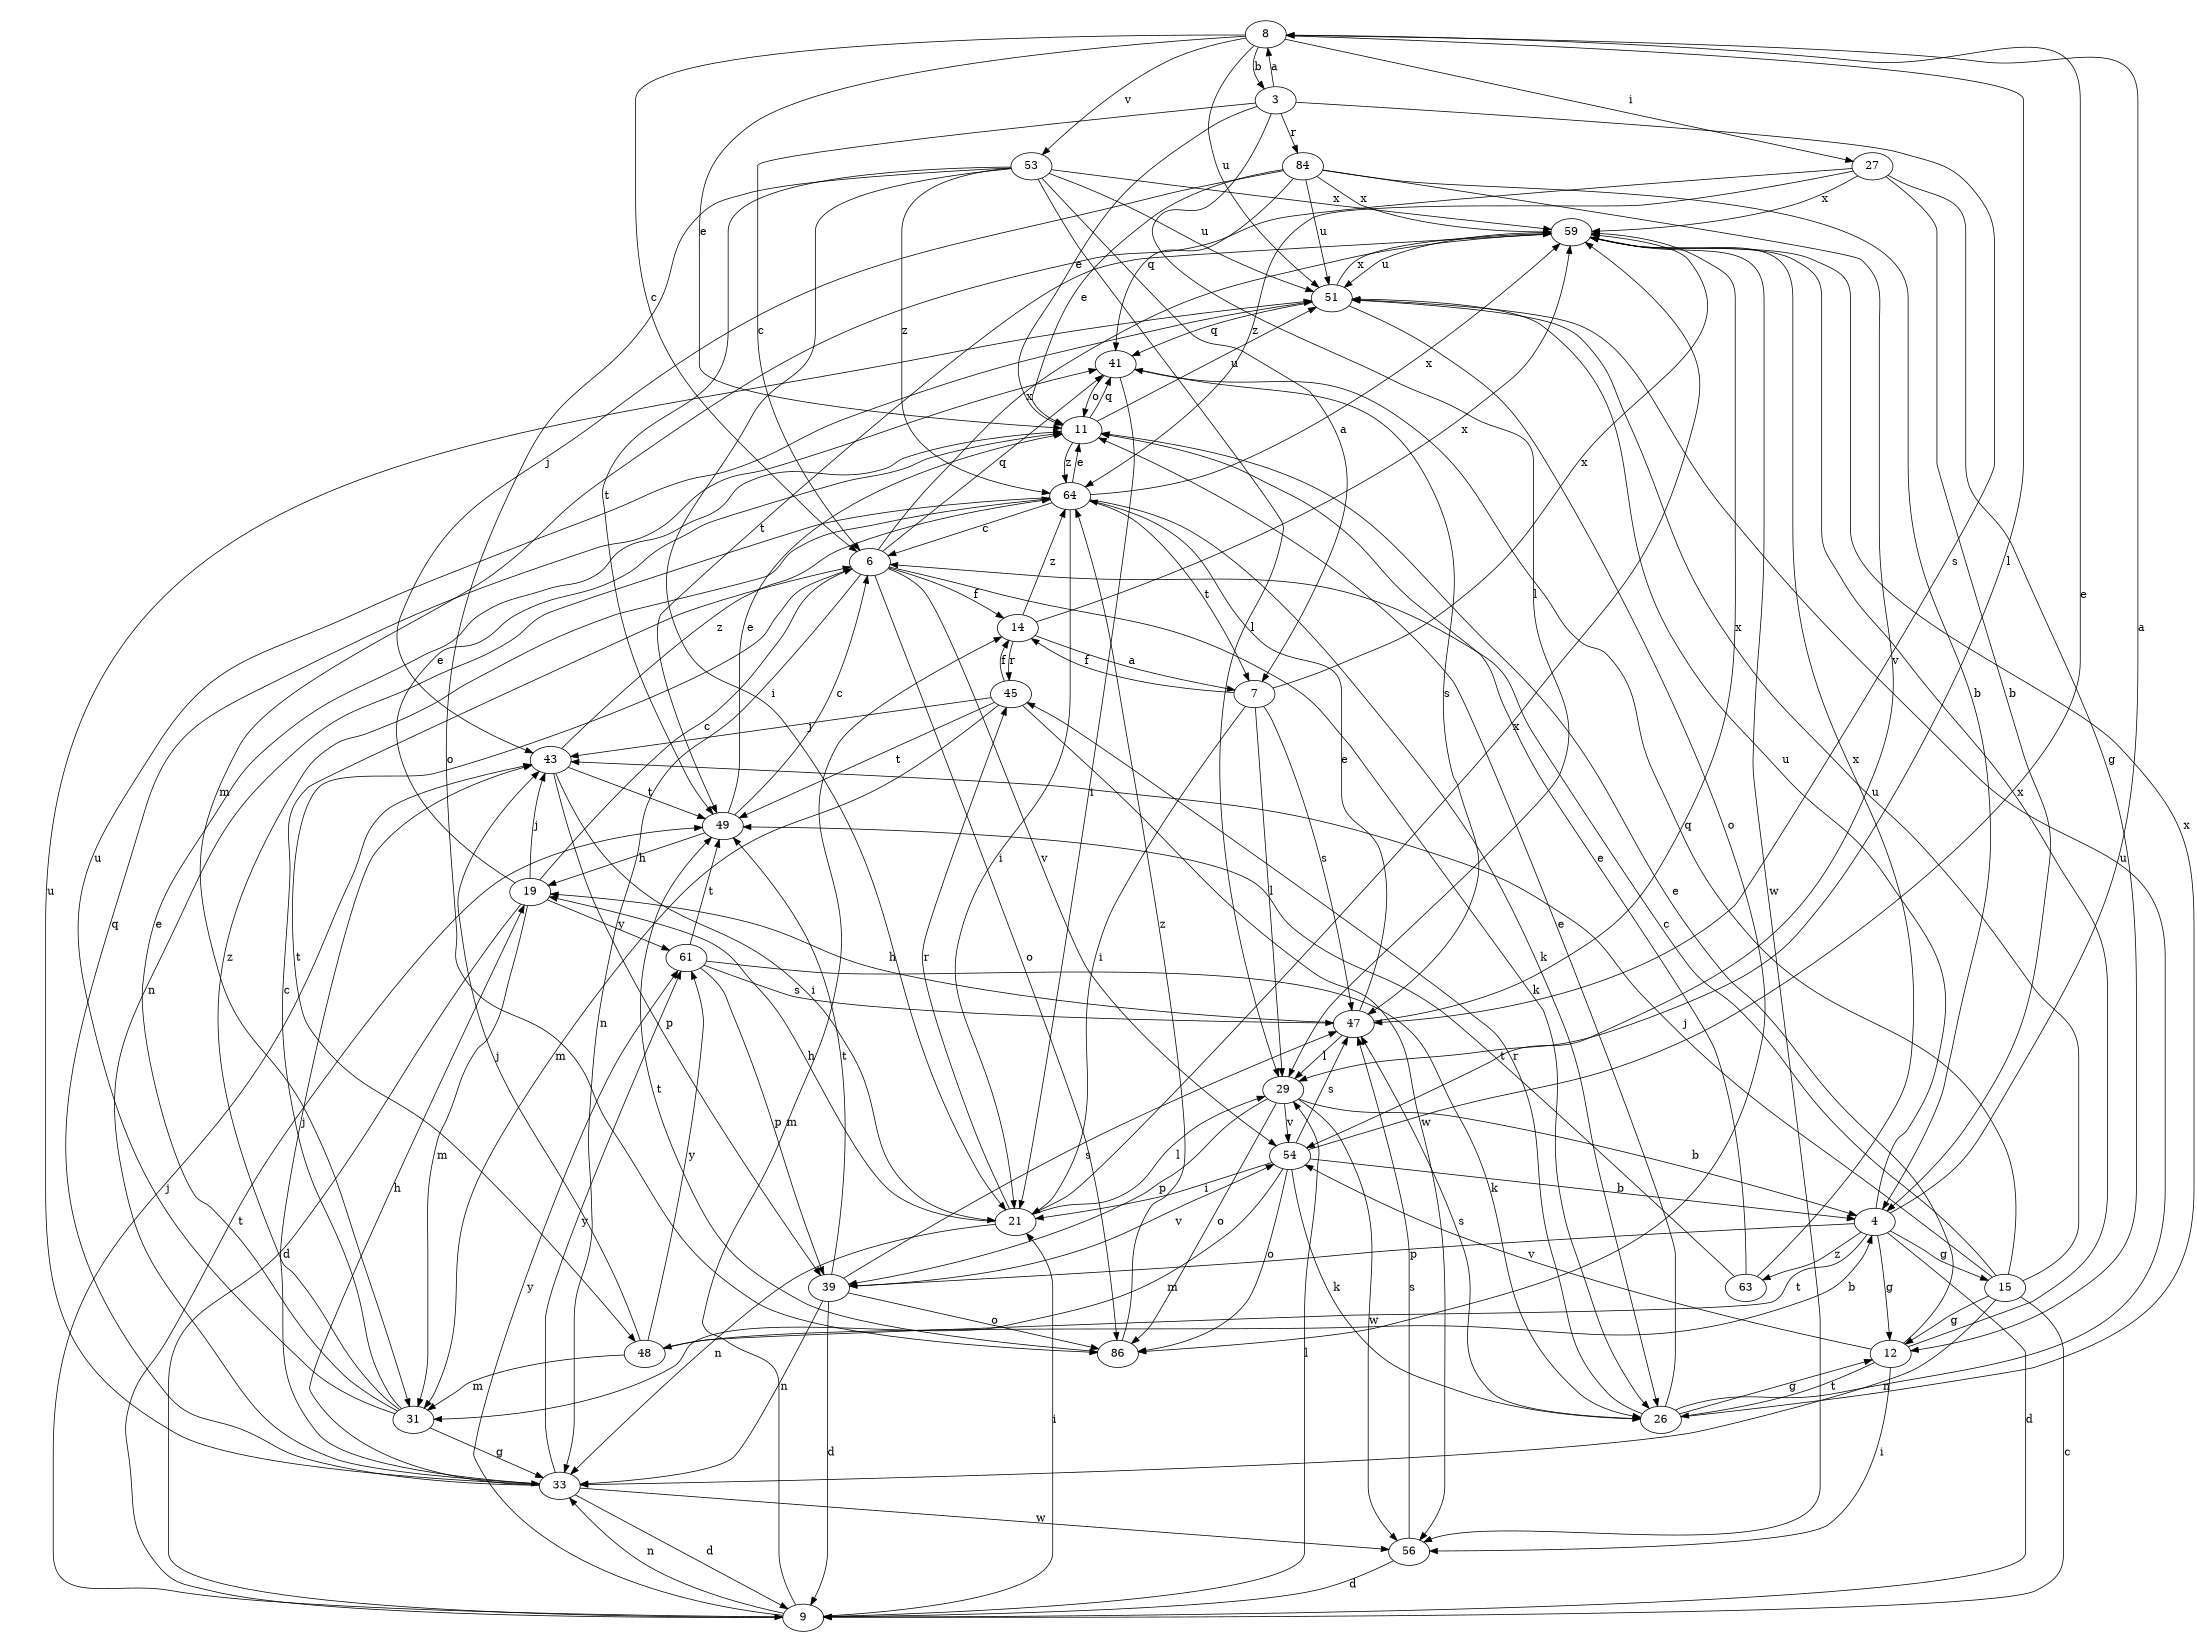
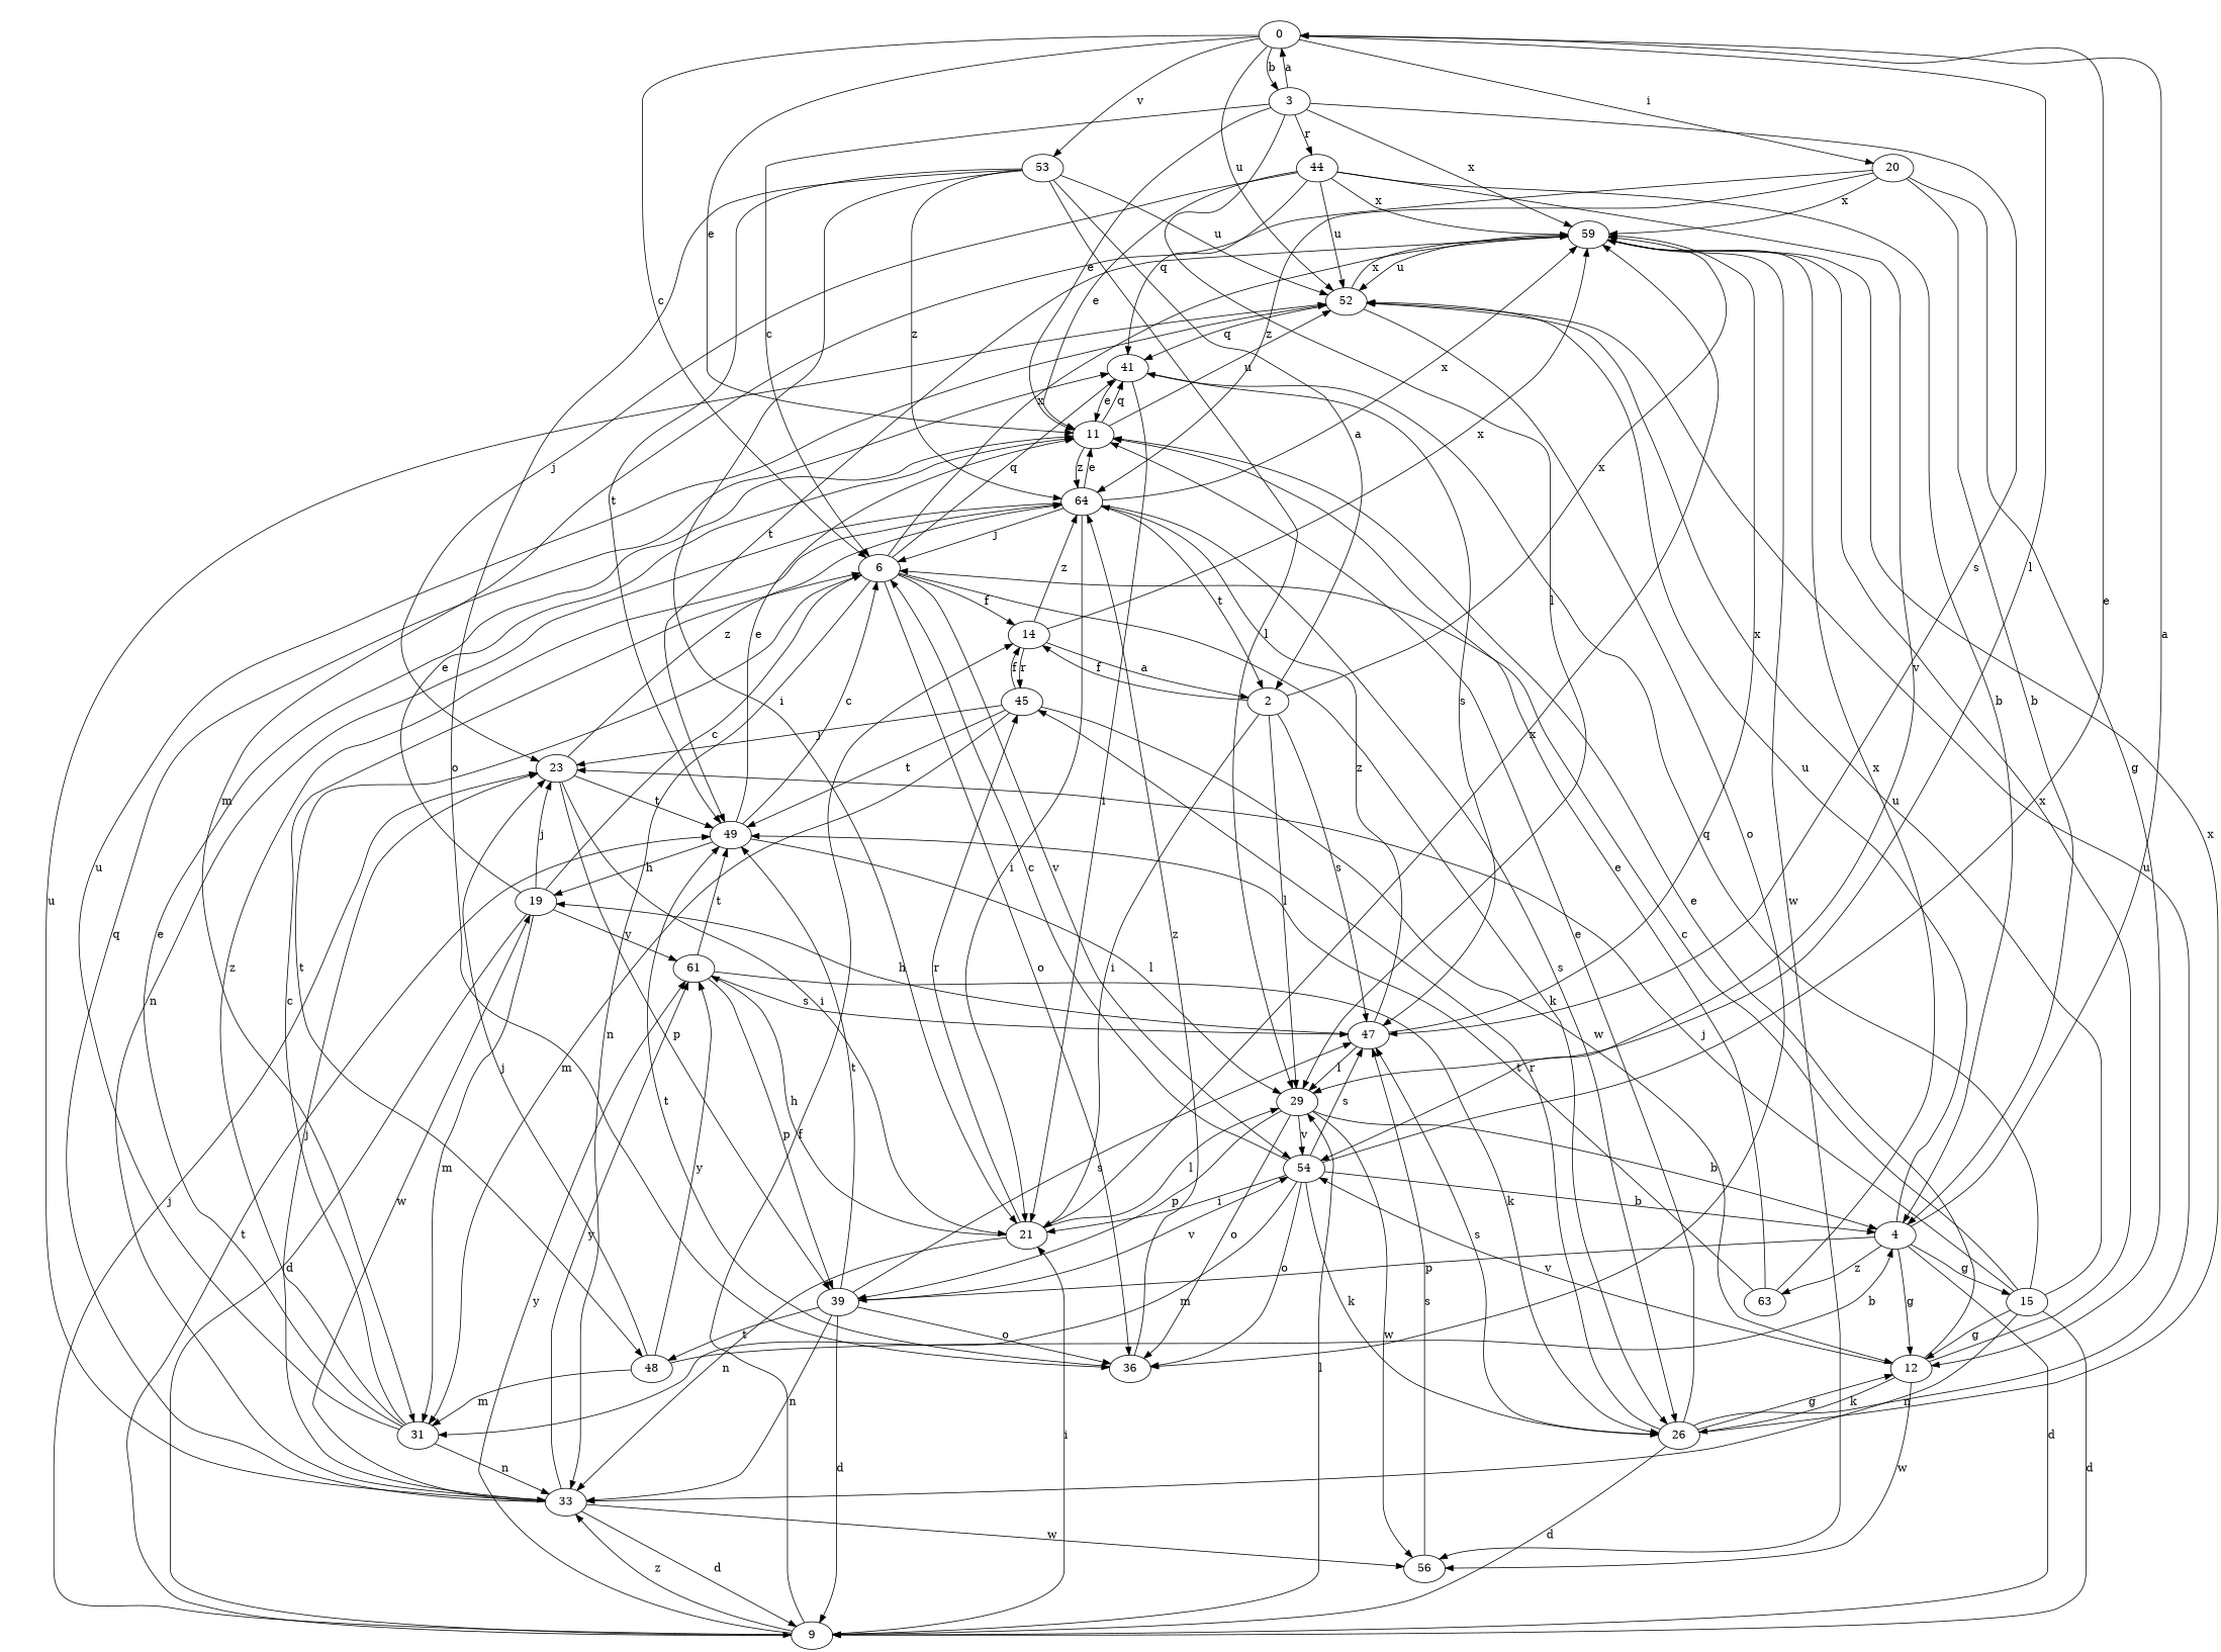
  strict digraph {
-   0 [label=8]
+   0
    3
    6
    11
-   20 [label=27]
+   20
    29
-   52 [label=51]
+   52
    53
    47
-   44 [label=84]
+   44
    14
    59
    48
    26
    33
-   36 [label=86]
+   36
    41
    54
    64
    4
    n21 [label=12]
    31
    39
    56
-   2 [label=7]
+   2
    21
    49
    45
    19
-   23 [label=43]
+   23
    9
    15
    63
    61
    0 -> 3 [label=b]
    0 -> 6 [label=c]
    0 -> 11 [label=e]
    0 -> 20 [label=i]
    0 -> 29 [label=l]
    0 -> 52 [label=u]
    0 -> 53 [label=v]
    3 -> 0 [label=a]
    3 -> 6 [label=c]
    3 -> 11 [label=e]
    3 -> 29 [label=l]
    3 -> 47 [label=s]
    3 -> 44 [label=r]
    6 -> 14 [label=f]
    6 -> 59 [label=x]
    6 -> 48 [label=t]
    6 -> 26 [label=k]
    6 -> 33 [label=n]
    6 -> 36 [label=o]
    6 -> 41 [label=q]
    6 -> 54 [label=v]
    11 -> 52 [label=u]
    11 -> 41 [label=q]
    11 -> 64 [label=z]
    20 -> 59 [label=x]
    20 -> 64 [label=z]
    20 -> 4 [label=b]
    20 -> n21 [label=g]
    20 -> 31 [label=m]
    29 -> 36 [label=o]
    29 -> 54 [label=v]
    29 -> 4 [label=b]
    29 -> 39 [label=p]
    29 -> 56 [label=w]
    52 -> 59 [label=x]
    52 -> 36 [label=o]
    52 -> 41 [label=q]
    53 -> 29 [label=l]
    53 -> 52 [label=u]
-   53 -> 59 [label=x]
+   3 -> 59 [label=x]
    53 -> 36 [label=o]
    53 -> 64 [label=z]
    53 -> 2 [label=a]
    53 -> 21 [label=i]
    53 -> 49 [label=t]
    47 -> 29 [label=l]
    47 -> 59 [label=x]
-   47 -> 64 [label=e]
+   47 -> 64 [label=z]
    47 -> 19 [label=h]
    44 -> 11 [label=e]
    44 -> 52 [label=u]
    44 -> 59 [label=x]
    44 -> 41 [label=q]
    44 -> 54 [label=v]
    44 -> 4 [label=b]
    44 -> 23 [label=j]
    14 -> 59 [label=x]
    14 -> 64 [label=z]
    14 -> 2 [label=a]
    14 -> 45 [label=r]
    59 -> 52 [label=u]
    59 -> 56 [label=w]
    59 -> 49 [label=t]
    48 -> 4 [label=b]
    48 -> 31 [label=m]
    48 -> 23 [label=j]
    48 -> 61 [label=y]
    26 -> 11 [label=e]
    26 -> 52 [label=u]
    26 -> 47 [label=s]
    26 -> 59 [label=x]
    26 -> n21 [label=g]
    26 -> 45 [label=r]
    33 -> 52 [label=u]
    33 -> 41 [label=q]
    33 -> 56 [label=w]
-   33 -> 19 [label=h]
+   33 -> 19 [label=w]
    33 -> 23 [label=j]
    33 -> 9 [label=d]
    33 -> 61 [label=y]
    36 -> 64 [label=z]
    36 -> 49 [label=t]
-   41 -> 11 [label=o]
+   41 -> 11 [label=e]
    41 -> 47 [label=s]
    41 -> 21 [label=i]
    54 -> 0 [label=e]
+   54 -> 6 [label=c]
    54 -> 47 [label=s]
    54 -> 26 [label=k]
    54 -> 36 [label=o]
    54 -> 4 [label=b]
    54 -> 31 [label=m]
    54 -> 21 [label=i]
-   64 -> 6 [label=c]
+   64 -> 6 [label=j]
    64 -> 11 [label=e]
    64 -> 59 [label=x]
-   64 -> 26 [label=k]
+   64 -> 26 [label=s]
    64 -> 33 [label=n]
    64 -> 2 [label=t]
    64 -> 21 [label=i]
    4 -> 0 [label=a]
    4 -> 52 [label=u]
-   4 -> 48 [label=t]
+   39 -> 48 [label=t]
    4 -> n21 [label=g]
    4 -> 39 [label=p]
    4 -> 9 [label=d]
    4 -> 15 [label=g]
    4 -> 63 [label=z]
    n21 -> 11 [label=e]
    n21 -> 59 [label=x]
-   n21 -> 26 [label=t]
+   n21 -> 26 [label=k]
    n21 -> 54 [label=v]
-   n21 -> 56 [label=i]
+   n21 -> 56 [label=w]
    31 -> 6 [label=c]
    31 -> 11 [label=e]
    31 -> 52 [label=u]
-   31 -> 33 [label=g]
+   31 -> 33 [label=n]
    31 -> 64 [label=z]
    39 -> 47 [label=s]
    39 -> 33 [label=n]
    39 -> 36 [label=o]
    39 -> 54 [label=v]
    39 -> 49 [label=t]
    39 -> 9 [label=d]
    56 -> 47 [label=s]
-   56 -> 9 [label=d]
+   26 -> 9 [label=d]
    2 -> 29 [label=l]
    2 -> 47 [label=s]
    2 -> 14 [label=f]
    2 -> 59 [label=x]
    2 -> 21 [label=i]
    21 -> 29 [label=l]
    21 -> 59 [label=x]
    21 -> 33 [label=n]
    21 -> 45 [label=r]
-   21 -> 19 [label=h]
+   21 -> 61 [label=h]
    49 -> 6 [label=c]
    49 -> 11 [label=e]
+   49 -> 29 [label=l]
    49 -> 19 [label=h]
    45 -> 14 [label=f]
    45 -> 31 [label=m]
-   45 -> 56 [label=w]
+   45 -> n21 [label=w]
    45 -> 49 [label=t]
    45 -> 23 [label=j]
    19 -> 6 [label=c]
    19 -> 11 [label=e]
    19 -> 31 [label=m]
    19 -> 23 [label=j]
    19 -> 9 [label=d]
    19 -> 61 [label=y]
    23 -> 64 [label=z]
    23 -> 39 [label=p]
    23 -> 21 [label=i]
    23 -> 49 [label=t]
    9 -> 29 [label=l]
-   9 -> 14 [label=m]
-   9 -> 33 [label=n]
+   9 -> 14 [label=f]
+   9 -> 33 [label=z]
    9 -> 21 [label=i]
    9 -> 49 [label=t]
    9 -> 23 [label=j]
    9 -> 61 [label=y]
    15 -> 6 [label=c]
    15 -> 52 [label=u]
    15 -> 33 [label=n]
    15 -> 41 [label=q]
    15 -> n21 [label=g]
    15 -> 23 [label=j]
-   15 -> 9 [label=c]
+   15 -> 9 [label=d]
    63 -> 11 [label=e]
    63 -> 59 [label=x]
    63 -> 49 [label=t]
    61 -> 47 [label=s]
    61 -> 26 [label=k]
    61 -> 39 [label=p]
    61 -> 49 [label=t]
  }
